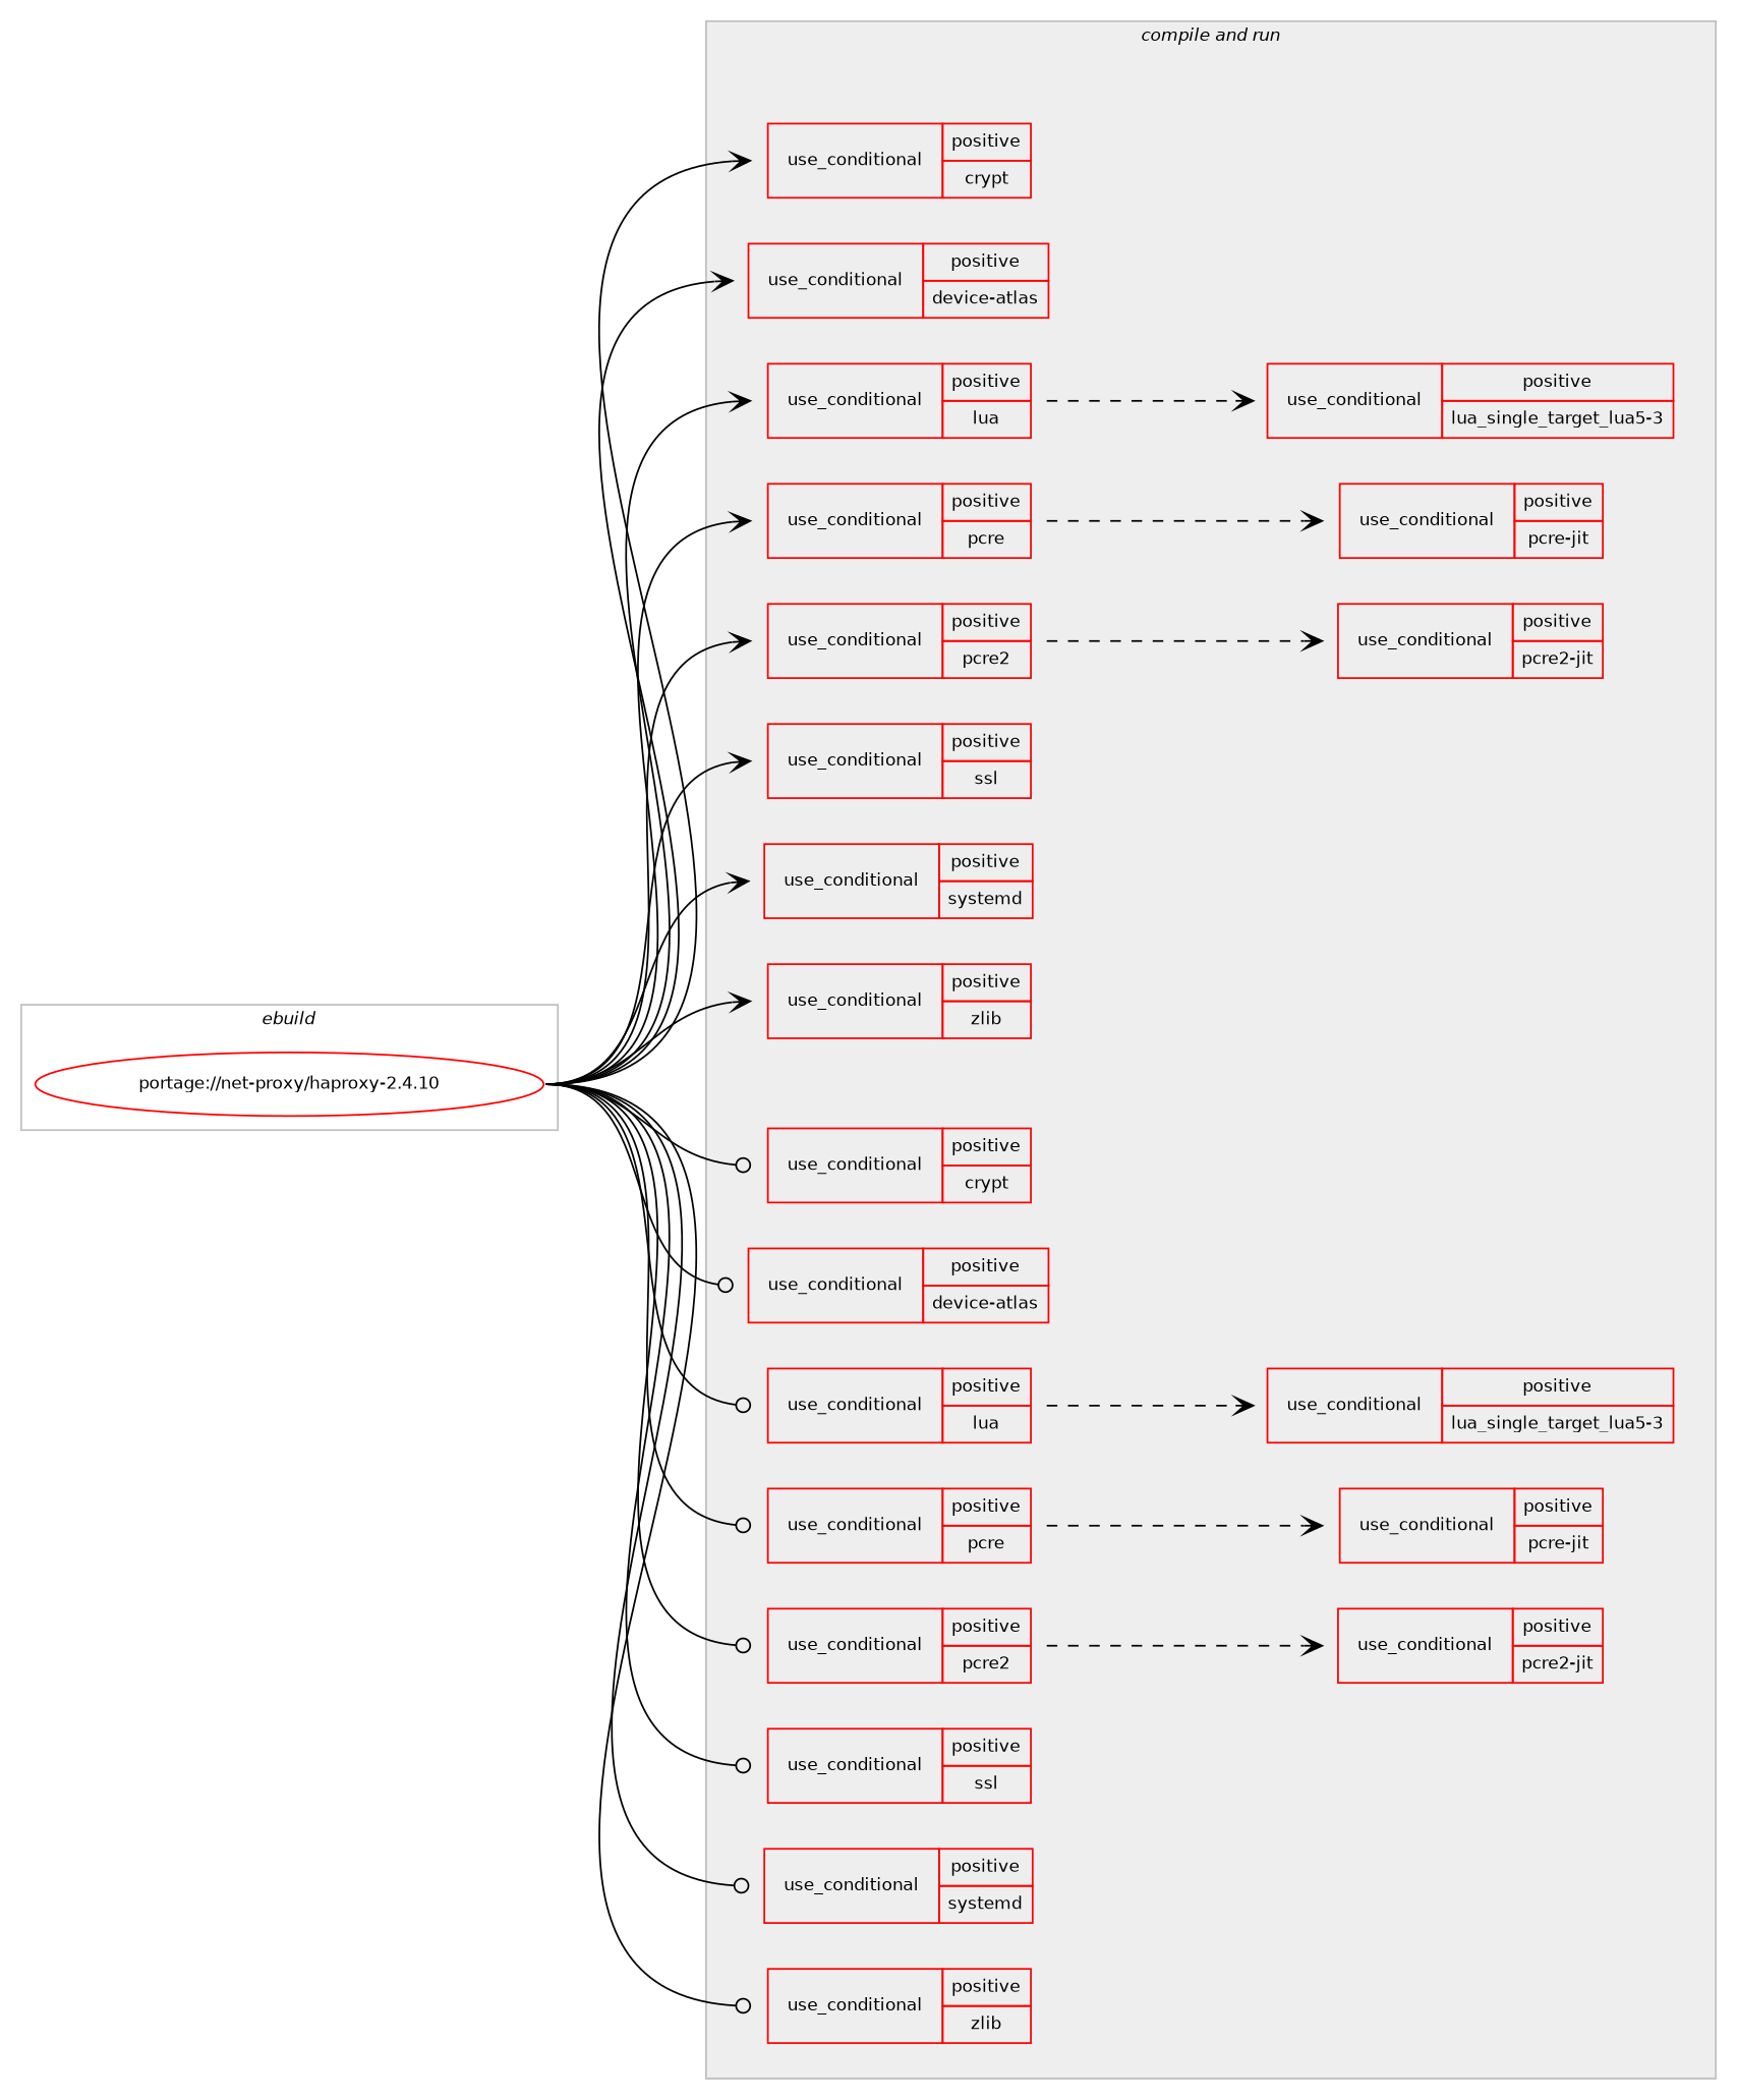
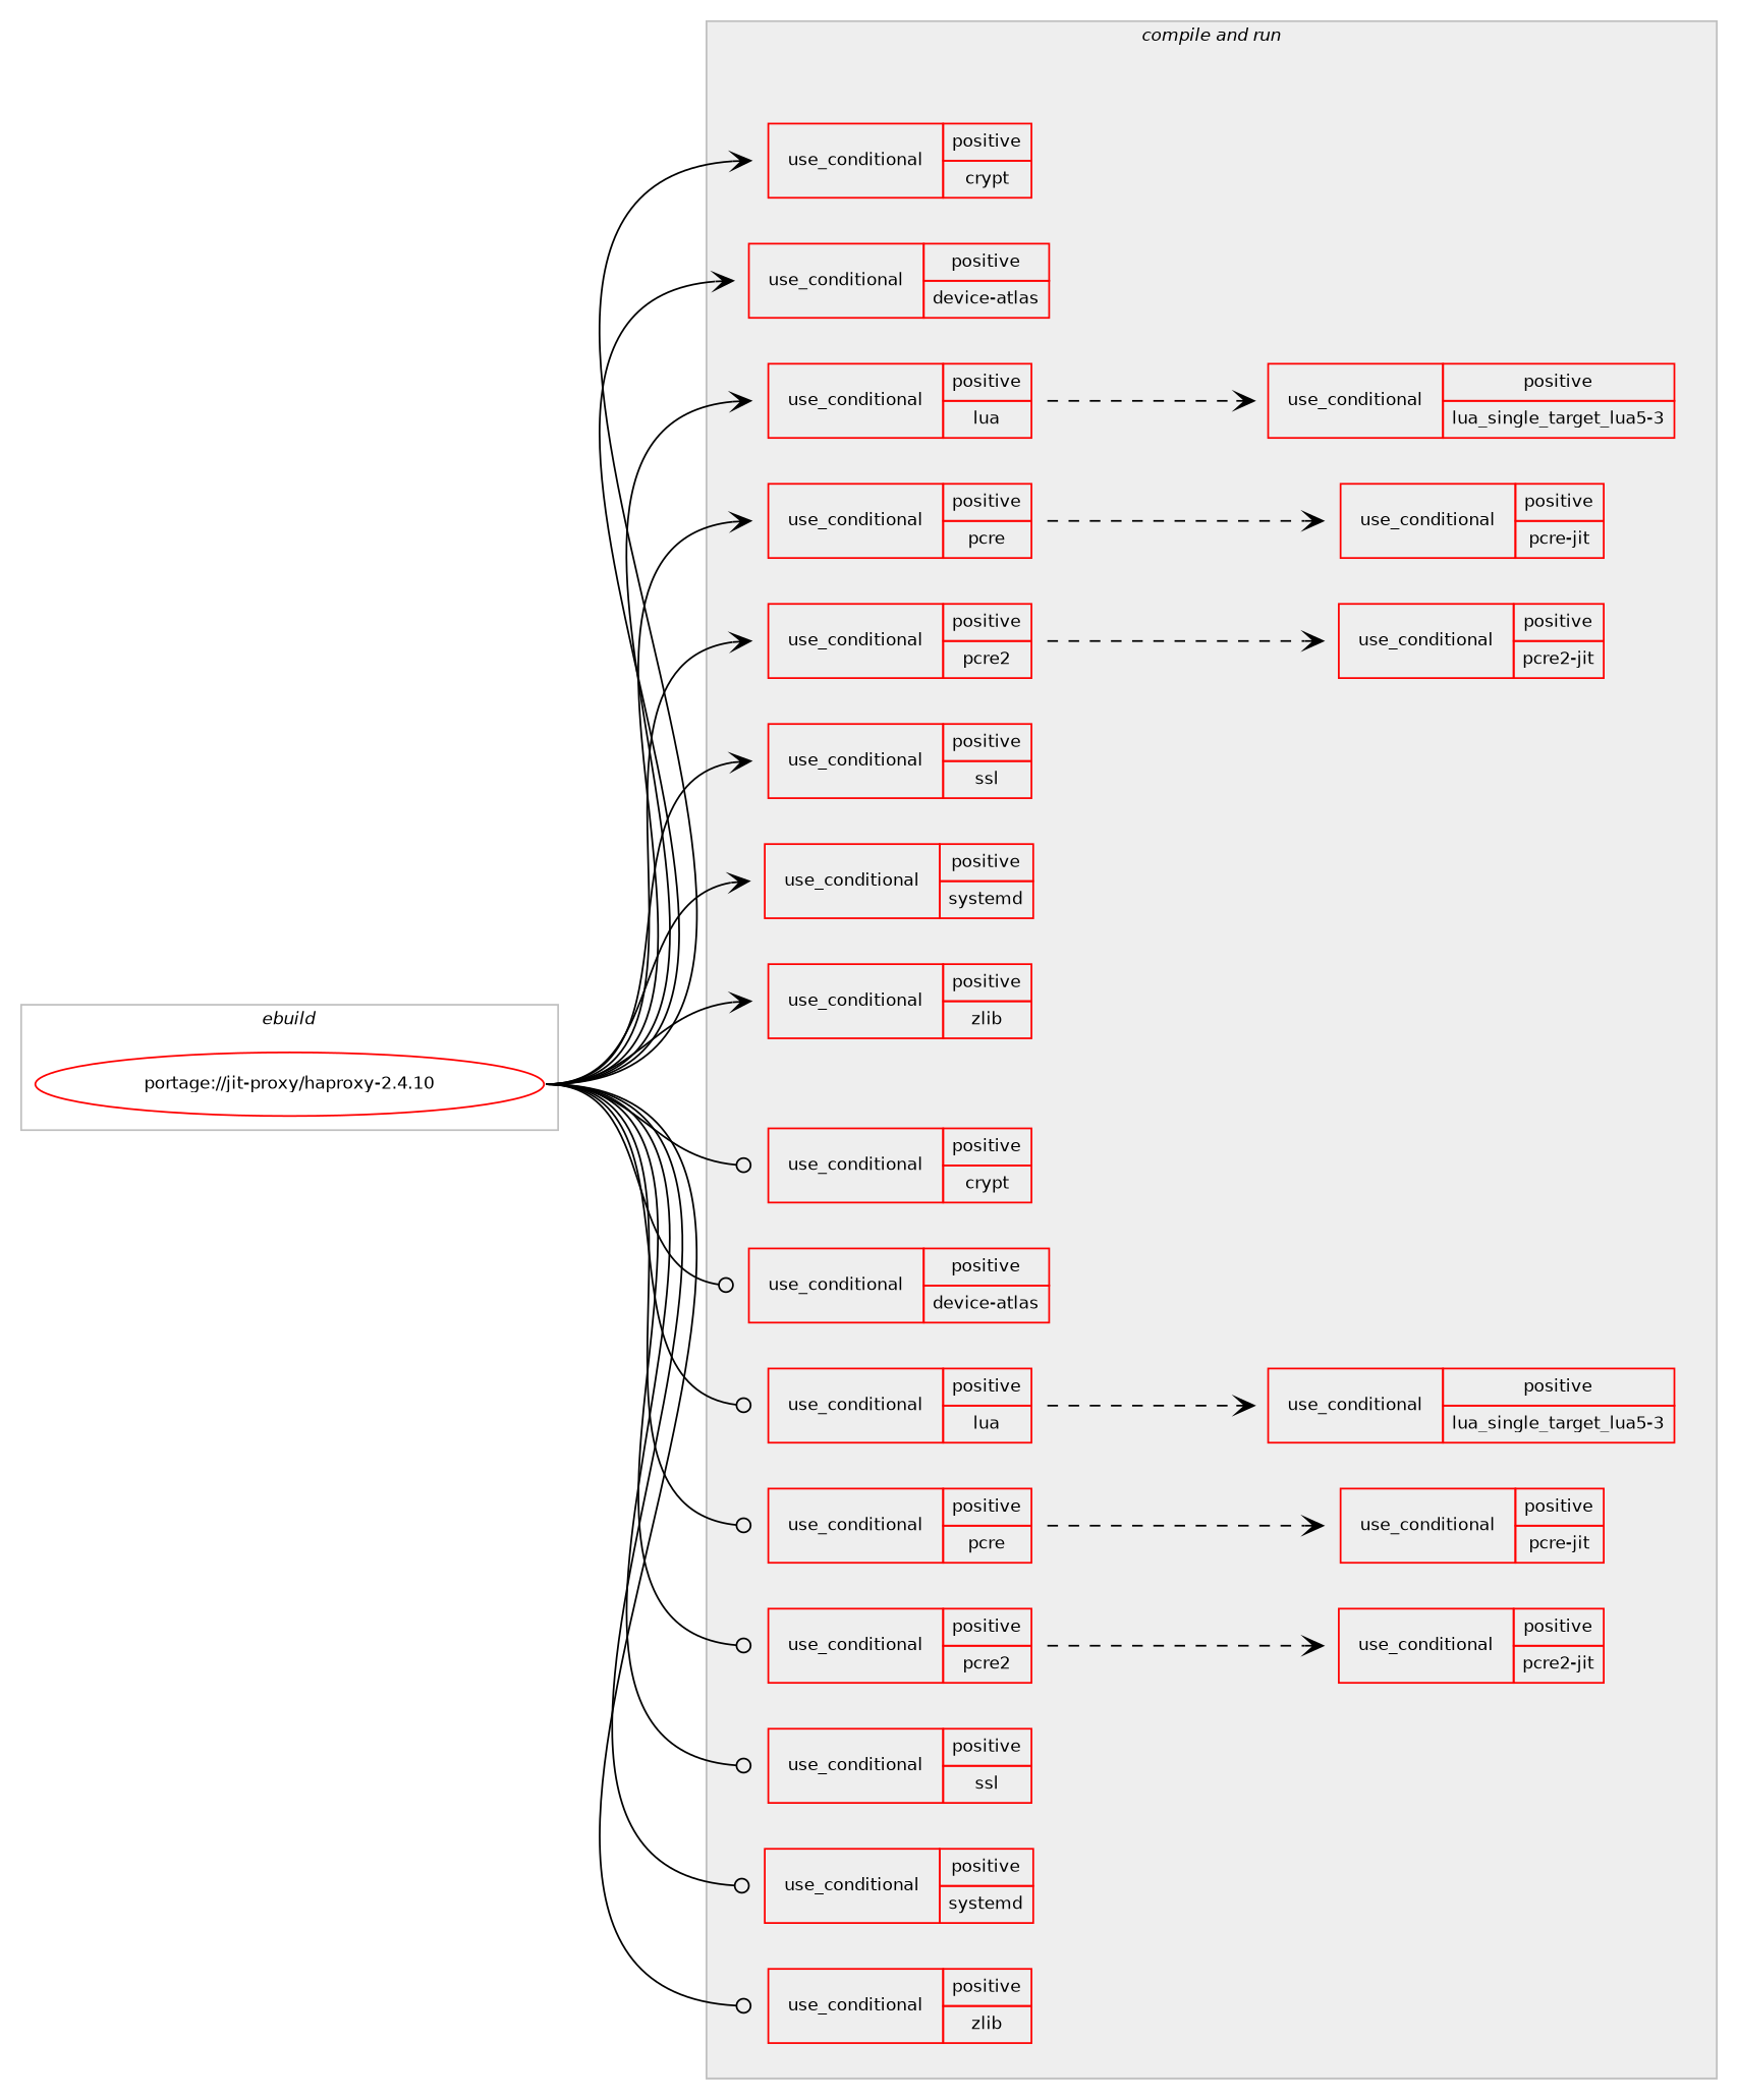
  digraph {
    compound=true
    concentrate=true
    fontname=Helvetica
    fontsize=10
    newrank=true
    rankdir=LR
    ranksep=1.5
    node [color=red fontname=Helvetica fontsize=10 shape=none]
    edge [arrowhead=vee headport=w style=solid tailport=e weight=20]
-   n1 [label="portage://net-proxy/haproxy-2.4.10" width=4 shape=""]
+   n1 [label="portage://jit-proxy/haproxy-2.4.10" width=4 shape=""]
    n2 [label=<<TABLE BORDER="0" CELLBORDER="1" CELLSPACING="0" CELLPADDING="4"><TR><TD ROWSPAN="3" CELLPADDING="10">use_conditional</TD></TR><TR><TD>positive</TD></TR><TR><TD>crypt</TD></TR></TABLE>>]
    n3 [label=<<TABLE BORDER="0" CELLBORDER="1" CELLSPACING="0" CELLPADDING="4"><TR><TD ROWSPAN="3" CELLPADDING="10">use_conditional</TD></TR><TR><TD>positive</TD></TR><TR><TD>device-atlas</TD></TR></TABLE>>]
    n4 [label=<<TABLE BORDER="0" CELLBORDER="1" CELLSPACING="0" CELLPADDING="4"><TR><TD ROWSPAN="3" CELLPADDING="10">use_conditional</TD></TR><TR><TD>positive</TD></TR><TR><TD>lua_single_target_lua5-3</TD></TR></TABLE>>]
    n5 [label=<<TABLE BORDER="0" CELLBORDER="1" CELLSPACING="0" CELLPADDING="4"><TR><TD ROWSPAN="3" CELLPADDING="10">use_conditional</TD></TR><TR><TD>positive</TD></TR><TR><TD>lua</TD></TR></TABLE>>]
    n6 [label=<<TABLE BORDER="0" CELLBORDER="1" CELLSPACING="0" CELLPADDING="4"><TR><TD ROWSPAN="3" CELLPADDING="10">use_conditional</TD></TR><TR><TD>positive</TD></TR><TR><TD>pcre-jit</TD></TR></TABLE>>]
    n7 [label=<<TABLE BORDER="0" CELLBORDER="1" CELLSPACING="0" CELLPADDING="4"><TR><TD ROWSPAN="3" CELLPADDING="10">use_conditional</TD></TR><TR><TD>positive</TD></TR><TR><TD>pcre</TD></TR></TABLE>>]
    n8 [label=<<TABLE BORDER="0" CELLBORDER="1" CELLSPACING="0" CELLPADDING="4"><TR><TD ROWSPAN="3" CELLPADDING="10">use_conditional</TD></TR><TR><TD>positive</TD></TR><TR><TD>pcre2-jit</TD></TR></TABLE>>]
    n9 [label=<<TABLE BORDER="0" CELLBORDER="1" CELLSPACING="0" CELLPADDING="4"><TR><TD ROWSPAN="3" CELLPADDING="10">use_conditional</TD></TR><TR><TD>positive</TD></TR><TR><TD>pcre2</TD></TR></TABLE>>]
    n10 [label=<<TABLE BORDER="0" CELLBORDER="1" CELLSPACING="0" CELLPADDING="4"><TR><TD ROWSPAN="3" CELLPADDING="10">use_conditional</TD></TR><TR><TD>positive</TD></TR><TR><TD>ssl</TD></TR></TABLE>>]
    n11 [label=<<TABLE BORDER="0" CELLBORDER="1" CELLSPACING="0" CELLPADDING="4"><TR><TD ROWSPAN="3" CELLPADDING="10">use_conditional</TD></TR><TR><TD>positive</TD></TR><TR><TD>systemd</TD></TR></TABLE>>]
    n12 [label=<<TABLE BORDER="0" CELLBORDER="1" CELLSPACING="0" CELLPADDING="4"><TR><TD ROWSPAN="3" CELLPADDING="10">use_conditional</TD></TR><TR><TD>positive</TD></TR><TR><TD>zlib</TD></TR></TABLE>>]
    n13 [label=<<TABLE BORDER="0" CELLBORDER="1" CELLSPACING="0" CELLPADDING="4"><TR><TD ROWSPAN="3" CELLPADDING="10">use_conditional</TD></TR><TR><TD>positive</TD></TR><TR><TD>crypt</TD></TR></TABLE>>]
    n14 [label=<<TABLE BORDER="0" CELLBORDER="1" CELLSPACING="0" CELLPADDING="4"><TR><TD ROWSPAN="3" CELLPADDING="10">use_conditional</TD></TR><TR><TD>positive</TD></TR><TR><TD>device-atlas</TD></TR></TABLE>>]
    n15 [label=<<TABLE BORDER="0" CELLBORDER="1" CELLSPACING="0" CELLPADDING="4"><TR><TD ROWSPAN="3" CELLPADDING="10">use_conditional</TD></TR><TR><TD>positive</TD></TR><TR><TD>lua_single_target_lua5-3</TD></TR></TABLE>>]
    n16 [label=<<TABLE BORDER="0" CELLBORDER="1" CELLSPACING="0" CELLPADDING="4"><TR><TD ROWSPAN="3" CELLPADDING="10">use_conditional</TD></TR><TR><TD>positive</TD></TR><TR><TD>lua</TD></TR></TABLE>>]
    n17 [label=<<TABLE BORDER="0" CELLBORDER="1" CELLSPACING="0" CELLPADDING="4"><TR><TD ROWSPAN="3" CELLPADDING="10">use_conditional</TD></TR><TR><TD>positive</TD></TR><TR><TD>pcre-jit</TD></TR></TABLE>>]
    n18 [label=<<TABLE BORDER="0" CELLBORDER="1" CELLSPACING="0" CELLPADDING="4"><TR><TD ROWSPAN="3" CELLPADDING="10">use_conditional</TD></TR><TR><TD>positive</TD></TR><TR><TD>pcre</TD></TR></TABLE>>]
    n19 [label=<<TABLE BORDER="0" CELLBORDER="1" CELLSPACING="0" CELLPADDING="4"><TR><TD ROWSPAN="3" CELLPADDING="10">use_conditional</TD></TR><TR><TD>positive</TD></TR><TR><TD>pcre2-jit</TD></TR></TABLE>>]
    n20 [label=<<TABLE BORDER="0" CELLBORDER="1" CELLSPACING="0" CELLPADDING="4"><TR><TD ROWSPAN="3" CELLPADDING="10">use_conditional</TD></TR><TR><TD>positive</TD></TR><TR><TD>pcre2</TD></TR></TABLE>>]
    n21 [label=<<TABLE BORDER="0" CELLBORDER="1" CELLSPACING="0" CELLPADDING="4"><TR><TD ROWSPAN="3" CELLPADDING="10">use_conditional</TD></TR><TR><TD>positive</TD></TR><TR><TD>ssl</TD></TR></TABLE>>]
    n22 [label=<<TABLE BORDER="0" CELLBORDER="1" CELLSPACING="0" CELLPADDING="4"><TR><TD ROWSPAN="3" CELLPADDING="10">use_conditional</TD></TR><TR><TD>positive</TD></TR><TR><TD>systemd</TD></TR></TABLE>>]
    n23 [label=<<TABLE BORDER="0" CELLBORDER="1" CELLSPACING="0" CELLPADDING="4"><TR><TD ROWSPAN="3" CELLPADDING="10">use_conditional</TD></TR><TR><TD>positive</TD></TR><TR><TD>zlib</TD></TR></TABLE>>]
    subgraph cluster_1 {
      color=gray
      label=<<i>ebuild</i>>
      n1
    }
    subgraph cluster_2 {
      color=gray
      label=<<i>dependencies</i>>
      subgraph cluster_3 {
        color=gray
        fillcolor="#eeeeee"
        label=<<i>compile</i>>
        style=filled
        subgraph sub_4 {
          color=gray
          fillcolor="#eeeeee"
          label=<<i>compile</i>>
          style=filled
          n2
        }
        subgraph sub_5 {
          color=gray
          fillcolor="#eeeeee"
          label=<<i>compile</i>>
          style=filled
          n3
        }
        subgraph sub_6 {
          color=gray
          fillcolor="#eeeeee"
          label=<<i>compile</i>>
          style=filled
          n5
          subgraph sub_7 {
            color=gray
            fillcolor="#eeeeee"
            label=<<i>compile</i>>
            style=filled
            n4
          }
        }
        subgraph sub_8 {
          color=gray
          fillcolor="#eeeeee"
          label=<<i>compile</i>>
          style=filled
          n7
          subgraph sub_9 {
            color=gray
            fillcolor="#eeeeee"
            label=<<i>compile</i>>
            style=filled
            n6
          }
        }
        subgraph sub_10 {
          color=gray
          fillcolor="#eeeeee"
          label=<<i>compile</i>>
          style=filled
          n9
          subgraph sub_11 {
            color=gray
            fillcolor="#eeeeee"
            label=<<i>compile</i>>
            style=filled
            n8
          }
        }
        subgraph sub_12 {
          color=gray
          fillcolor="#eeeeee"
          label=<<i>compile</i>>
          style=filled
          n10
        }
        subgraph sub_13 {
          color=gray
          fillcolor="#eeeeee"
          label=<<i>compile</i>>
          style=filled
          n11
        }
        subgraph sub_14 {
          color=gray
          fillcolor="#eeeeee"
          label=<<i>compile</i>>
          style=filled
          n12
        }
      }
      subgraph cluster_15 {
        color=gray
        fillcolor="#eeeeee"
        label=<<i>run</i>>
        style=filled
        subgraph sub_16 {
          color=gray
          fillcolor="#eeeeee"
          label=<<i>run</i>>
          style=filled
          n13
        }
        subgraph sub_17 {
          color=gray
          fillcolor="#eeeeee"
          label=<<i>run</i>>
          style=filled
          n14
        }
        subgraph sub_18 {
          color=gray
          fillcolor="#eeeeee"
          label=<<i>run</i>>
          style=filled
          n16
          subgraph sub_19 {
            color=gray
            fillcolor="#eeeeee"
            label=<<i>run</i>>
            style=filled
            n15
          }
        }
        subgraph sub_20 {
          color=gray
          fillcolor="#eeeeee"
          label=<<i>run</i>>
          style=filled
          n18
          subgraph sub_21 {
            color=gray
            fillcolor="#eeeeee"
            label=<<i>run</i>>
            style=filled
            n17
          }
        }
        subgraph sub_22 {
          color=gray
          fillcolor="#eeeeee"
          label=<<i>run</i>>
          style=filled
          n20
          subgraph sub_23 {
            color=gray
            fillcolor="#eeeeee"
            label=<<i>run</i>>
            style=filled
            n19
          }
        }
        subgraph sub_24 {
          color=gray
          fillcolor="#eeeeee"
          label=<<i>run</i>>
          style=filled
          n21
        }
        subgraph sub_25 {
          color=gray
          fillcolor="#eeeeee"
          label=<<i>run</i>>
          style=filled
          n22
        }
        subgraph sub_26 {
          color=gray
          fillcolor="#eeeeee"
          label=<<i>run</i>>
          style=filled
          n23
        }
      }
      subgraph cluster_27 {
        color=gray
        fillcolor="#eeeeee"
        label=<<i>compile and run</i>>
        style=filled
      }
    }
    subgraph cluster_28 {
      color=gray
      label=<<i>candidates</i>>
      rank=same
    }
    n1 -> n2
    n1 -> n3
    n1 -> n5
    n1 -> n7
    n1 -> n9
    n1 -> n10
    n1 -> n11
    n1 -> n12
    n1 -> n13 [arrowhead=odot]
    n1 -> n14 [arrowhead=odot]
    n1 -> n16 [arrowhead=odot]
    n1 -> n18 [arrowhead=odot]
    n1 -> n20 [arrowhead=odot]
    n1 -> n21 [arrowhead=odot]
    n1 -> n22 [arrowhead=odot]
    n1 -> n23 [arrowhead=odot]
    n5 -> n4 [style=dashed]
    n7 -> n6 [style=dashed]
    n9 -> n8 [style=dashed]
    n16 -> n15 [style=dashed]
    n18 -> n17 [style=dashed]
    n20 -> n19 [style=dashed]
  }
